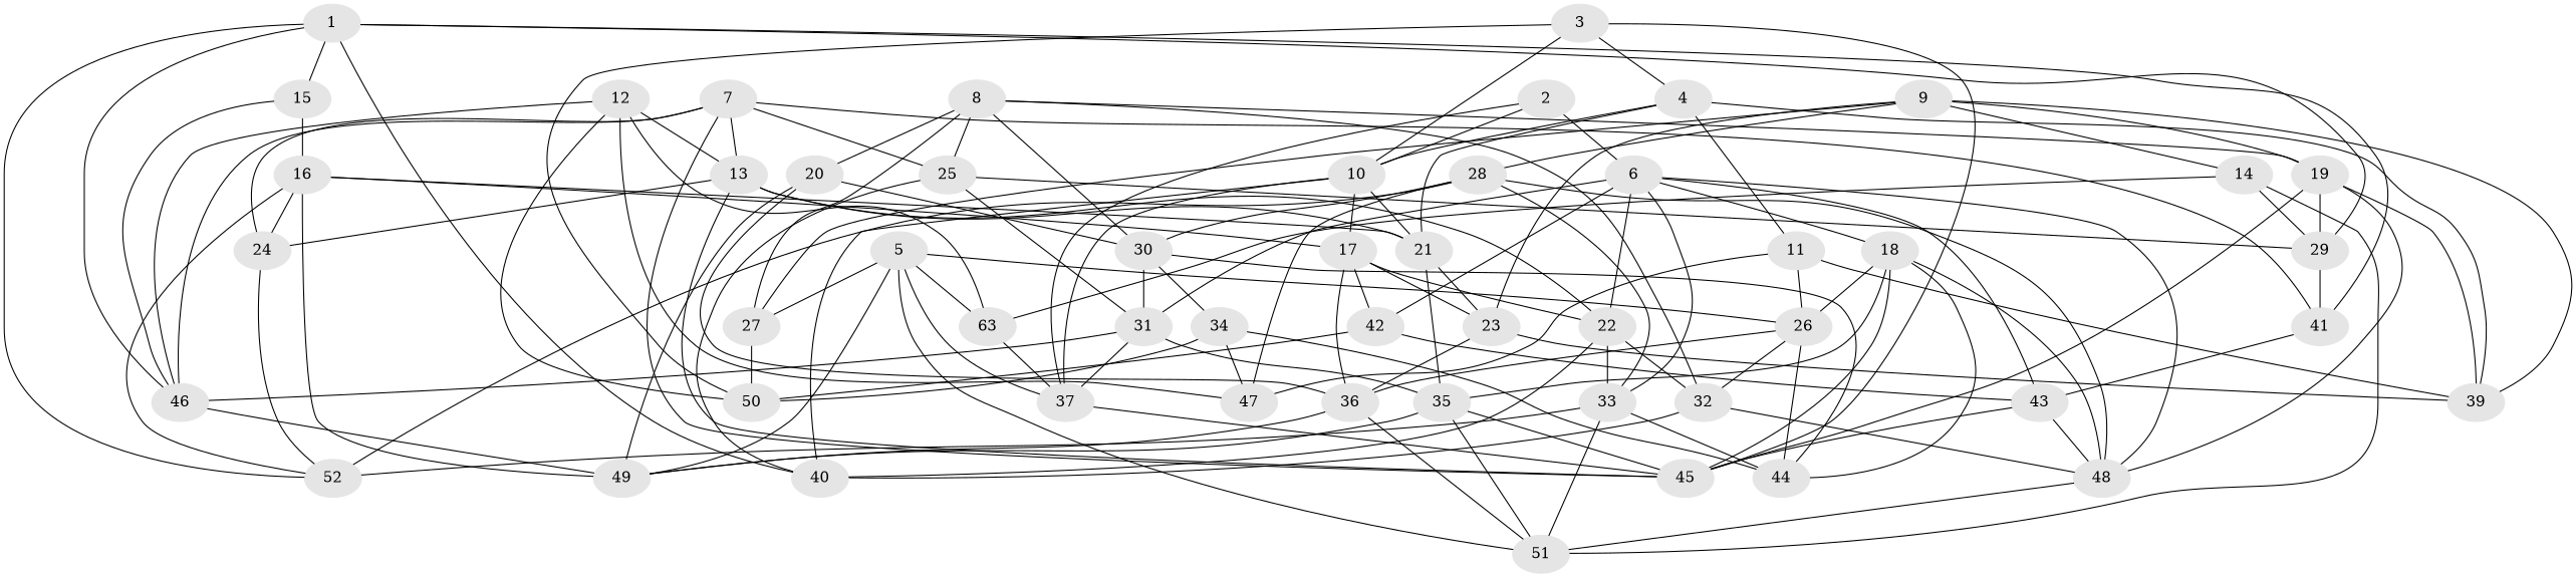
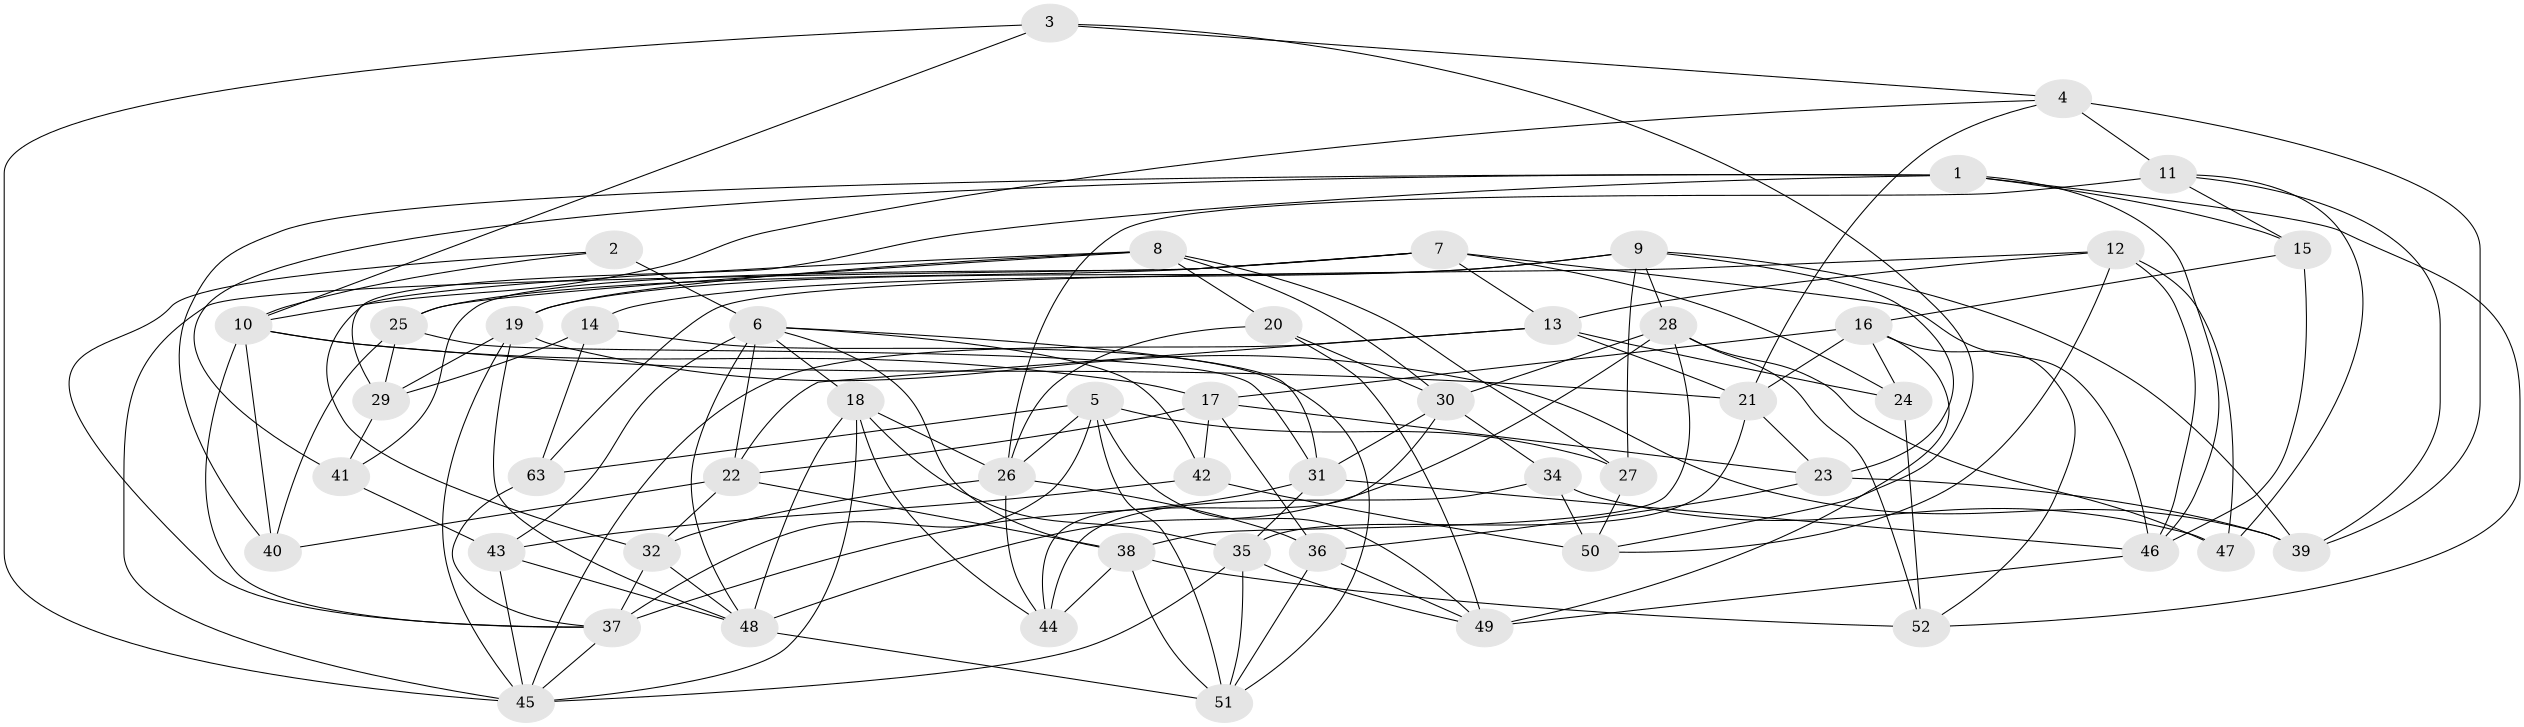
  graph {
    node [color=gray90 style=filled]
    edge [weight=1.0]
    1
    15
    29
    40
    41
    46
    52
    16
    43
    49
    2
    6
    10
    37
    18
    22
    31
-   38 [label=33]
+   38
    42
    48
    21
    17
    45
    3
    4
    50
    11
    39
    26
    47
    23
    35
    5
    27
    n35 [label=63]
    51
    32
    36
    44
    7
    13
    24
    25
    8
    19
    20
    30
    34
    9
    14
    28
    12
    1 -- 15
    1 -- 29
    1 -- 40
    1 -- 41
    1 -- 46
    1 -- 52
    15 -- 46
    15 -- 16
    29 -- 41
    41 -- 43
    46 -- 49
    16 -- 52
    16 -- 49
    16 -- 21
    16 -- 17
    16 -- 24
    43 -- 48
    43 -- 45
    2 -- 6 [weight=2.0]
    2 -- 10
    2 -- 37
    6 -- 43
    6 -- 18
    6 -- 22 [weight=2.0]
    6 -- 31
    6 -- 38
    6 -- 42
    6 -- 48
    10 -- 40
    10 -- 37 [weight=2.0]
    10 -- 21
    10 -- 17
    37 -- 45
    18 -- 48
    18 -- 45
    18 -- 26
    18 -- 35
    18 -- 44
    22 -- 40
    22 -- 38 [weight=2.0]
    22 -- 32
    31 -- 46
    31 -- 37
    31 -- 35
    38 -- 52 [weight=2.0]
    38 -- 51
    38 -- 44
    42 -- 43
    42 -- 50
    48 -- 51
    21 -- 23
    21 -- 35
    17 -- 22
    17 -- 42
    17 -- 23
    17 -- 36
    3 -- 10
    3 -- 45
    3 -- 4
    3 -- 50
    4 -- 10
    4 -- 21
    4 -- 11 [weight=2.0]
    4 -- 39
+   11 -- 15
    11 -- 39
    11 -- 26
    11 -- 47
    26 -- 32
    26 -- 36
    26 -- 44
    23 -- 39 [weight=2.0]
    23 -- 36
    35 -- 49
    35 -- 45
    35 -- 51
    5 -- 49
    5 -- 37
    5 -- 26
    5 -- 27
    5 -- n35
    5 -- 51
    27 -- 50
    n35 -- 37 [weight=2.0]
-   32 -- 40 [weight=2.0]
+   32 -- 37 [weight=2.0]
    32 -- 48
    36 -- 49
    36 -- 51
    7 -- 41
    7 -- 46
    7 -- 45
    7 -- 13
    7 -- 24
    7 -- 25
    13 -- 22
    13 -- 21
    13 -- 45
    13 -- 24
    24 -- 52
    25 -- 29 [weight=2.0]
    25 -- 40
    25 -- 31
    8 -- 27
    8 -- 32
    8 -- 25
    8 -- 19
    8 -- 20
    8 -- 30
    19 -- 29
    19 -- 48
    19 -- 45
    19 -- 39
    20 -- 49
-   20 -- 36
+   20 -- 26
    20 -- 30
    30 -- 31
    30 -- 44
    30 -- 34
    34 -- 50 [weight=2.0]
    34 -- 47
    34 -- 44 [weight=2.0]
    9 -- 39
    9 -- 23
    9 -- 27
    9 -- 19
    9 -- 14
    9 -- 28
    14 -- 29
    14 -- n35
    14 -- 51
    28 -- 52
    28 -- 38
    28 -- 48
    28 -- 47
    28 -- 30
    12 -- 46
    12 -- 50
    12 -- 47
    12 -- n35 [weight=2.0]
    12 -- 13
  }
